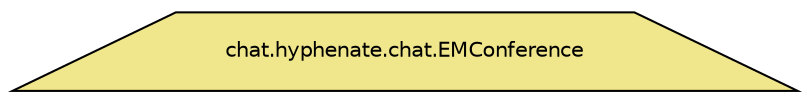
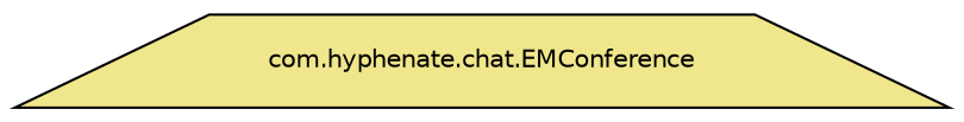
  digraph {
    rankdir=TB
-   n1 [color=black fillcolor=khaki fontname=Helvetica fontsize=10 height=0.2 label="chat.hyphenate.chat.EMConference" shape=trapezium style=filled width=0.4]
+   n1 [color=black fillcolor=khaki fontname=Helvetica fontsize=10 height=0.2 label="com.hyphenate.chat.EMConference" shape=trapezium style=filled width=0.4]
  }
